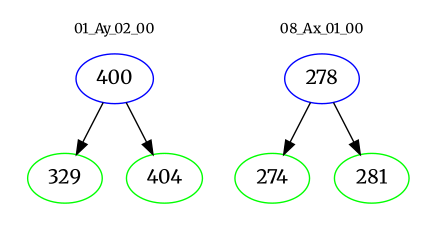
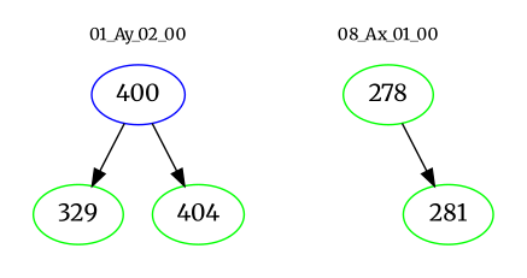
  digraph {
    fontname=Merriweather
    node [color=green fontname=Merriweather]
    edge [color=black fontname=Merriweather]
    n1 [color=blue label=400]
    n2 [label=329]
    n3 [label=404]
-   n4 [color=blue label=278]
-   n5 [label=274]
+   n4 [label=278]
    n6 [label=281]
    subgraph cluster_1 {
      color=white
      fontsize=10
      label="01_Ay_02_00"
      n1
      n2
      n3
    }
    subgraph cluster_2 {
      color=white
      fontsize=10
      label="08_Ax_01_00"
      n4
-     n5
      n6
    }
    n1 -> n2
    n1 -> n3
-   n4 -> n5
    n4 -> n6
  }
